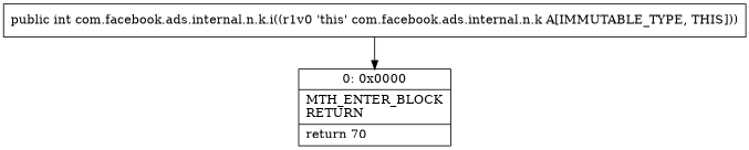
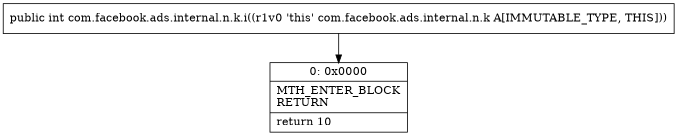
  digraph {
    node [shape=record]
-   n1 [label="{0\:\ 0x0000|MTH_ENTER_BLOCK\lRETURN\l|return 70\l}"]
+   n1 [label="{0\:\ 0x0000|MTH_ENTER_BLOCK\lRETURN\l|return 10\l}"]
    n2 [label="{public int com.facebook.ads.internal.n.k.i((r1v0 'this' com.facebook.ads.internal.n.k A[IMMUTABLE_TYPE, THIS])) }"]
    n2 -> n1
  }
